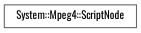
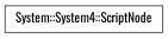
  digraph {
    rankdir=LR
    fontname=Oswald
-   n1 [color=gray40 fillcolor=white fontname=Oswald fontsize=10 height=0.2 label="System::Mpeg4::ScriptNode" shape=record style=filled width=0.4]
+   n1 [color=gray40 fillcolor=white fontname=Oswald fontsize=10 height=0.2 label="System::System4::ScriptNode" shape=record style=filled width=0.4]
  }
